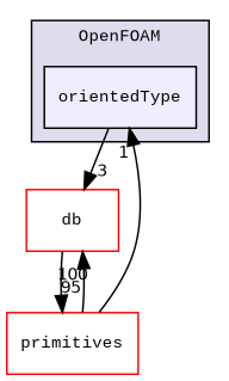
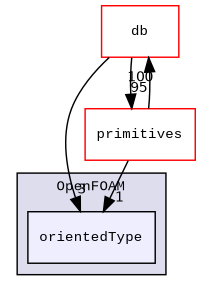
  digraph {
    compound=true
    fontname="Liberation Mono"
    node [fontname="Liberation Mono" fontsize=10 shape=box color=red]
    edge [fontname="Liberation Mono" labeldistance=1.5 labelfontname=Helvetica labelfontsize=10]
    n1 [fillcolor="#eeeeff" label=orientedType pencolor=black style=filled color=""]
    n2 [label=db]
    n3 [label=primitives]
    subgraph cluster_1 {
      bgcolor="#ddddee"
      fontsize=10
      label=OpenFOAM
      pencolor=black
      n1
    }
-   n1 -> n2 [headlabel=3]
+   n2 -> n1 [headlabel=3]
    n2 -> n3 [headlabel=95]
    n3 -> n1 [headlabel=1]
    n3 -> n2 [headlabel=100]
  }
